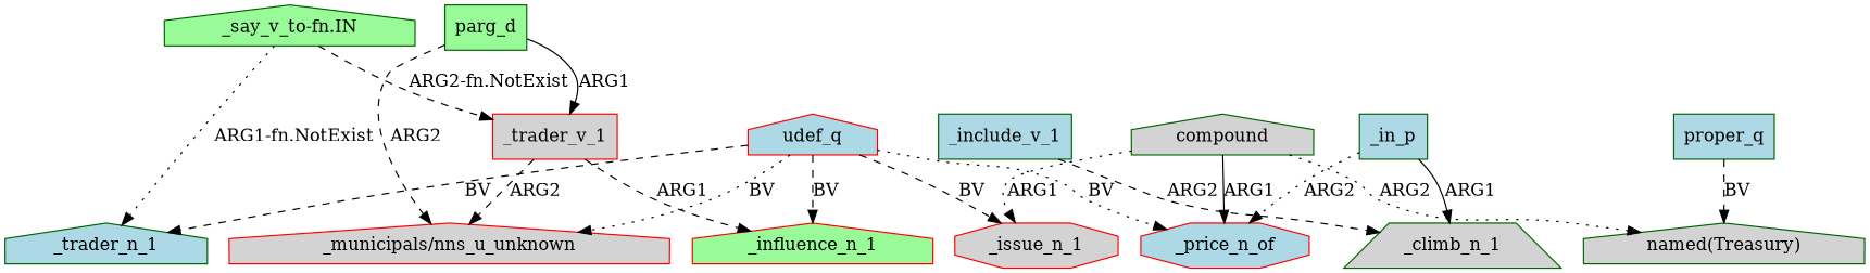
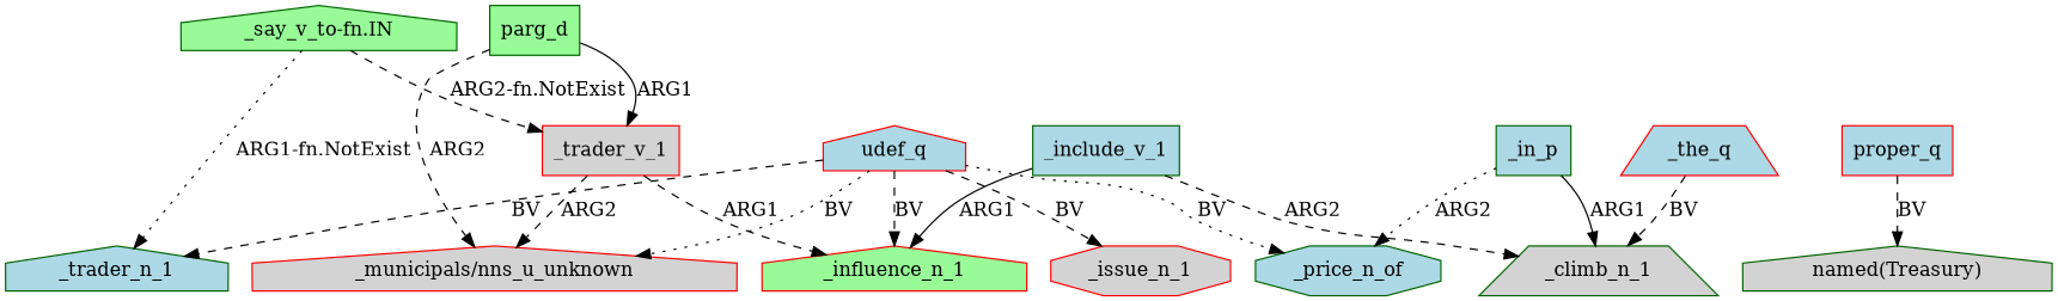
  digraph {
    node [color=darkgreen fillcolor=lightblue shape=house style=filled]
    edge [style=dashed]
    "_say_v_to-fn.IN" [fillcolor=palegreen]
    n2 [color=red fillcolor=lightgrey label=_trader_v_1 shape=box]
    _trader_n_1
    "_municipals/nns_u_unknown" [color=red fillcolor=lightgrey]
    _influence_n_1 [color=red fillcolor=palegreen]
-   compound [fillcolor=lightgrey]
    "named(Treasury)" [fillcolor=lightgrey]
-   _price_n_of [color=red shape=octagon]
+   _price_n_of [shape=octagon]
    _issue_n_1 [color=red fillcolor=lightgrey shape=octagon]
    parg_d [fillcolor=palegreen shape=box]
    _in_p [shape=box]
    _climb_n_1 [fillcolor=lightgrey shape=trapezium]
    udef_q [color=red]
+   _the_q [color=red shape=trapezium]
    _include_v_1 [shape=box]
-   proper_q [shape=box]
+   proper_q [color=red shape=box]
    "_say_v_to-fn.IN" -> n2 [label="ARG2-fn.NotExist"]
    "_say_v_to-fn.IN" -> _trader_n_1 [label="ARG1-fn.NotExist" style=dotted]
    n2 -> "_municipals/nns_u_unknown" [label=ARG2]
    n2 -> _influence_n_1 [label=ARG1]
-   compound -> "named(Treasury)" [label=ARG2 style=dotted]
-   compound -> _price_n_of [label=ARG1 style=solid]
-   compound -> _issue_n_1 [label=ARG1 style=dotted]
    parg_d -> n2 [label=ARG1 style=solid]
    parg_d -> "_municipals/nns_u_unknown" [label=ARG2]
    _in_p -> _price_n_of [label=ARG2 style=dotted]
    _in_p -> _climb_n_1 [label=ARG1 style=solid]
    udef_q -> _trader_n_1 [label=BV]
    udef_q -> "_municipals/nns_u_unknown" [label=BV style=dotted]
    udef_q -> _influence_n_1 [label=BV]
    udef_q -> _price_n_of [label=BV style=dotted]
    udef_q -> _issue_n_1 [label=BV]
+   _the_q -> _climb_n_1 [label=BV]
+   _include_v_1 -> _influence_n_1 [label=ARG1 style=solid]
    _include_v_1 -> _climb_n_1 [label=ARG2]
    proper_q -> "named(Treasury)" [label=BV]
  }
